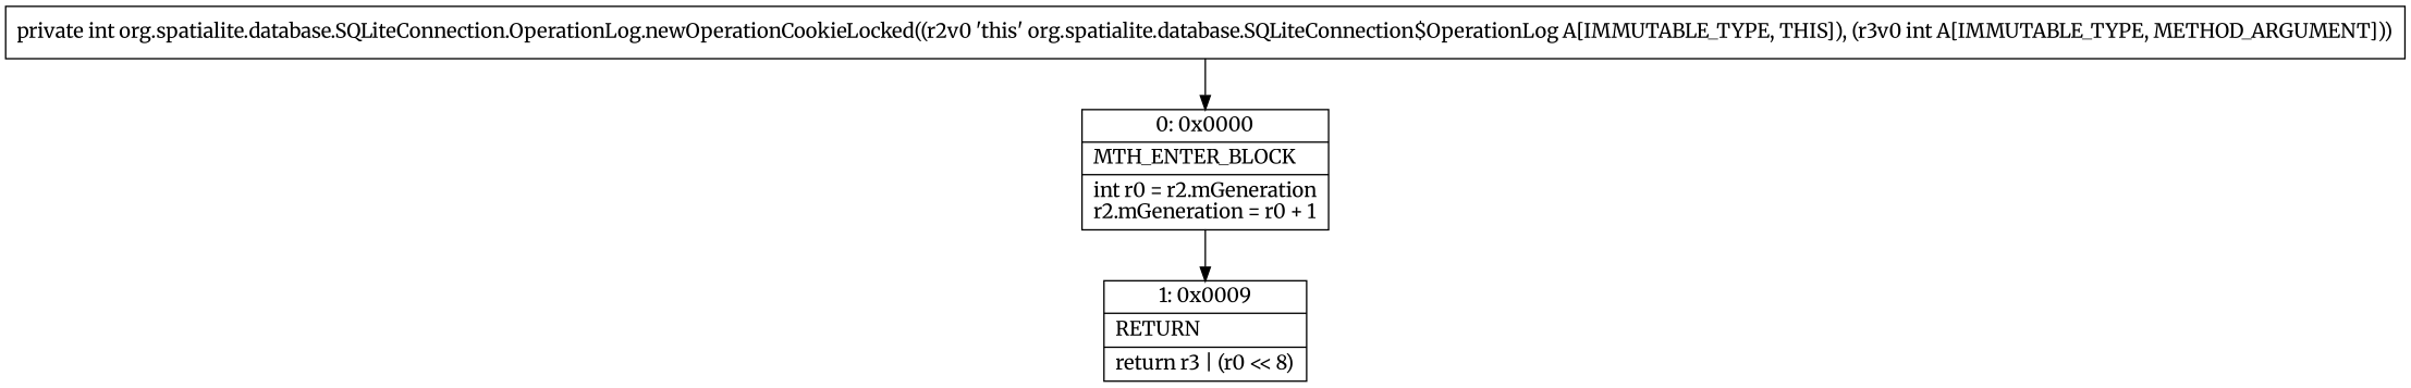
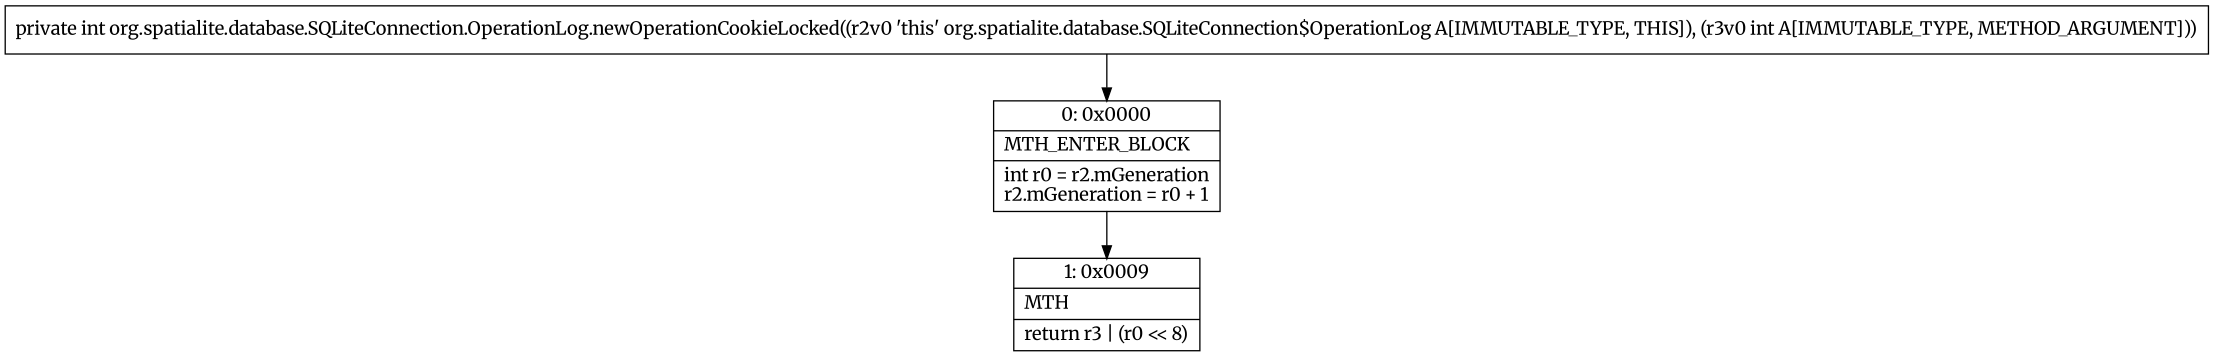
  digraph {
    fontname=Merriweather
    node [shape=record fontname=Merriweather]
    edge [fontname=Merriweather]
    n1 [label="{0\:\ 0x0000|MTH_ENTER_BLOCK\l|int r0 = r2.mGeneration\lr2.mGeneration = r0 + 1\l}"]
-   n2 [label="{1\:\ 0x0009|RETURN\l|return r3 \| (r0 \<\< 8)\l}"]
+   n2 [label="{1\:\ 0x0009|MTH\l|return r3 \| (r0 \<\< 8)\l}"]
    n3 [label="{private int org.spatialite.database.SQLiteConnection.OperationLog.newOperationCookieLocked((r2v0 'this' org.spatialite.database.SQLiteConnection$OperationLog A[IMMUTABLE_TYPE, THIS]), (r3v0 int A[IMMUTABLE_TYPE, METHOD_ARGUMENT])) }"]
    n1 -> n2
    n3 -> n1
  }
